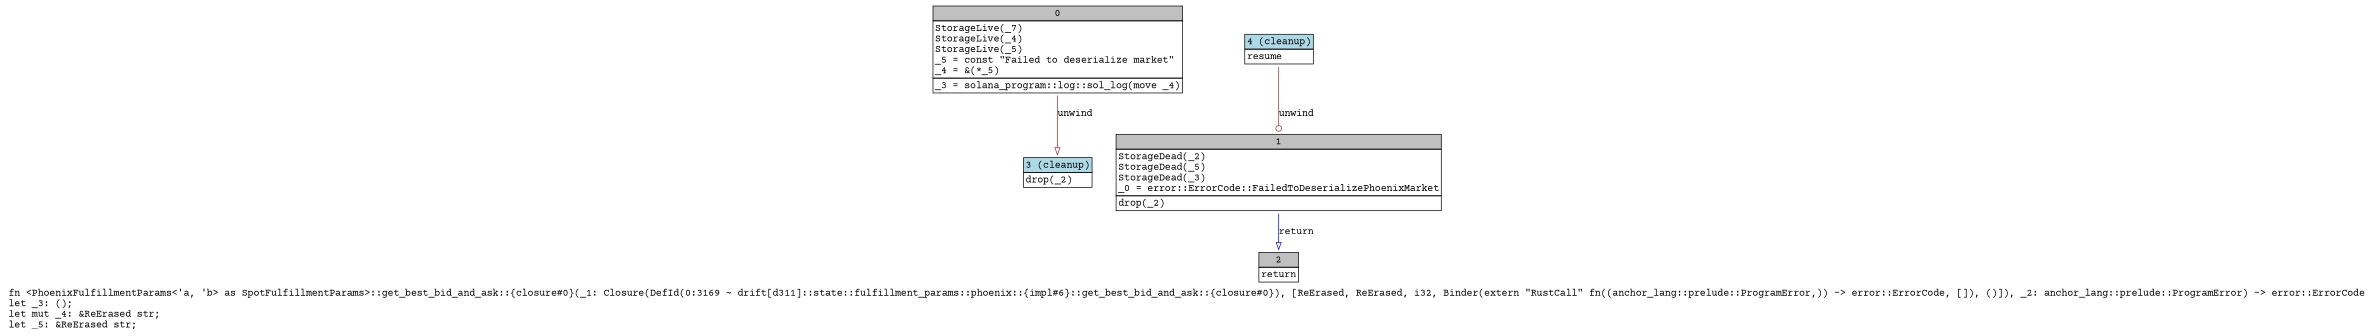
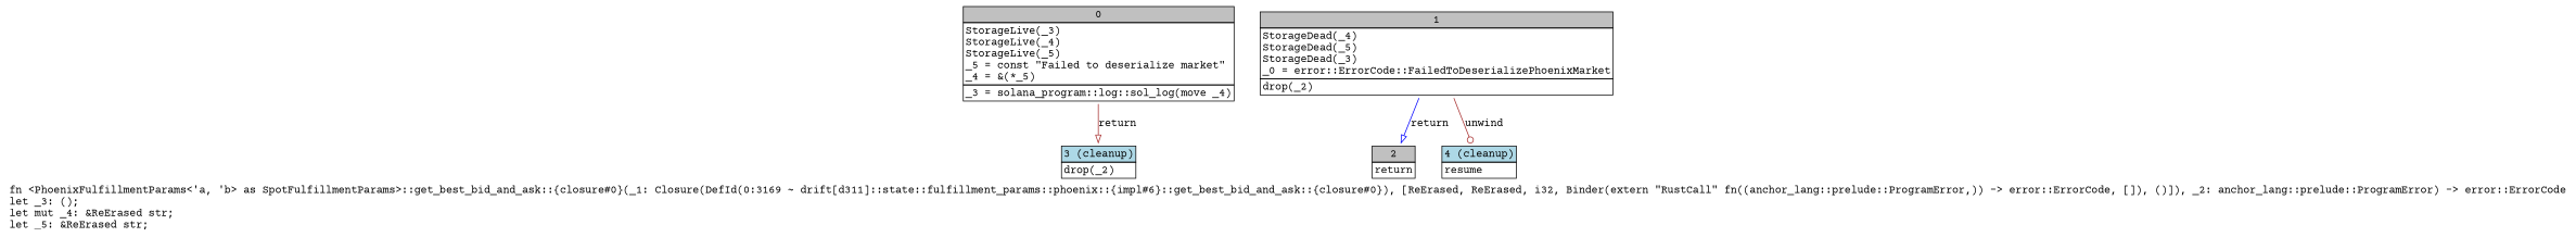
  digraph {
    fontname="Courier Prime"
    label=<fn &lt;PhoenixFulfillmentParams&lt;'a, 'b&gt; as SpotFulfillmentParams&gt;::get_best_bid_and_ask::{closure#0}(_1: Closure(DefId(0:3169 ~ drift[d311]::state::fulfillment_params::phoenix::{impl#6}::get_best_bid_and_ask::{closure#0}), [ReErased, ReErased, i32, Binder(extern &quot;RustCall&quot; fn((anchor_lang::prelude::ProgramError,)) -&gt; error::ErrorCode, []), ()]), _2: anchor_lang::prelude::ProgramError) -&gt; error::ErrorCode<br align="left"/>let _3: ();<br align="left"/>let mut _4: &amp;ReErased str;<br align="left"/>let _5: &amp;ReErased str;<br align="left"/>>
    node [fontname="Courier Prime" shape=none]
    edge [arrowhead=onormal color=brown fontname="Courier Prime"]
-   n1 [label=<<table border="0" cellborder="1" cellspacing="0"><tr><td bgcolor="gray" align="center" colspan="1">0</td></tr><tr><td align="left" balign="left">StorageLive(_7)<br/>StorageLive(_4)<br/>StorageLive(_5)<br/>_5 = const &quot;Failed to deserialize market&quot;<br/>_4 = &amp;(*_5)<br/></td></tr><tr><td align="left">_3 = solana_program::log::sol_log(move _4)</td></tr></table>>]
+   n1 [label=<<table border="0" cellborder="1" cellspacing="0"><tr><td bgcolor="gray" align="center" colspan="1">0</td></tr><tr><td align="left" balign="left">StorageLive(_3)<br/>StorageLive(_4)<br/>StorageLive(_5)<br/>_5 = const &quot;Failed to deserialize market&quot;<br/>_4 = &amp;(*_5)<br/></td></tr><tr><td align="left">_3 = solana_program::log::sol_log(move _4)</td></tr></table>>]
    n2 [label=<<table border="0" cellborder="1" cellspacing="0"><tr><td bgcolor="lightblue" align="center" colspan="1">3 (cleanup)</td></tr><tr><td align="left">drop(_2)</td></tr></table>>]
-   n3 [label=<<table border="0" cellborder="1" cellspacing="0"><tr><td bgcolor="gray" align="center" colspan="1">1</td></tr><tr><td align="left" balign="left">StorageDead(_2)<br/>StorageDead(_5)<br/>StorageDead(_3)<br/>_0 = error::ErrorCode::FailedToDeserializePhoenixMarket<br/></td></tr><tr><td align="left">drop(_2)</td></tr></table>>]
+   n3 [label=<<table border="0" cellborder="1" cellspacing="0"><tr><td bgcolor="gray" align="center" colspan="1">1</td></tr><tr><td align="left" balign="left">StorageDead(_4)<br/>StorageDead(_5)<br/>StorageDead(_3)<br/>_0 = error::ErrorCode::FailedToDeserializePhoenixMarket<br/></td></tr><tr><td align="left">drop(_2)</td></tr></table>>]
    n4 [label=<<table border="0" cellborder="1" cellspacing="0"><tr><td bgcolor="gray" align="center" colspan="1">2</td></tr><tr><td align="left">return</td></tr></table>>]
    n5 [label=<<table border="0" cellborder="1" cellspacing="0"><tr><td bgcolor="lightblue" align="center" colspan="1">4 (cleanup)</td></tr><tr><td align="left">resume</td></tr></table>>]
-   n1 -> n2 [label=unwind]
+   n1 -> n2 [label=return]
    n3 -> n4 [color=blue label=return]
-   n5 -> n3 [arrowhead=odot label=unwind]
+   n3 -> n5 [arrowhead=odot label=unwind]
  }
